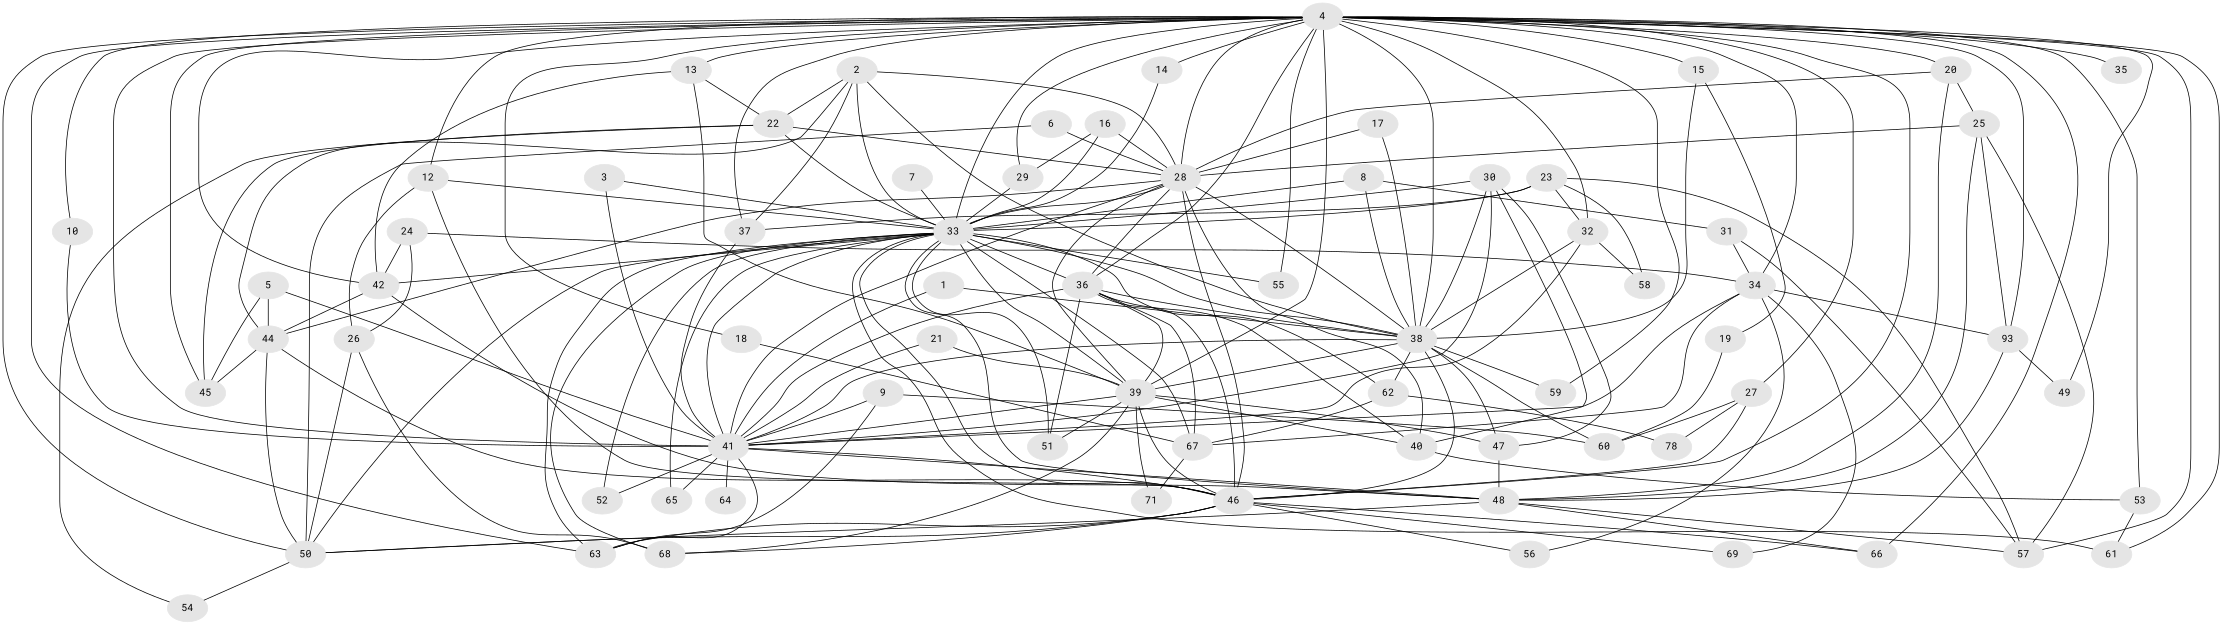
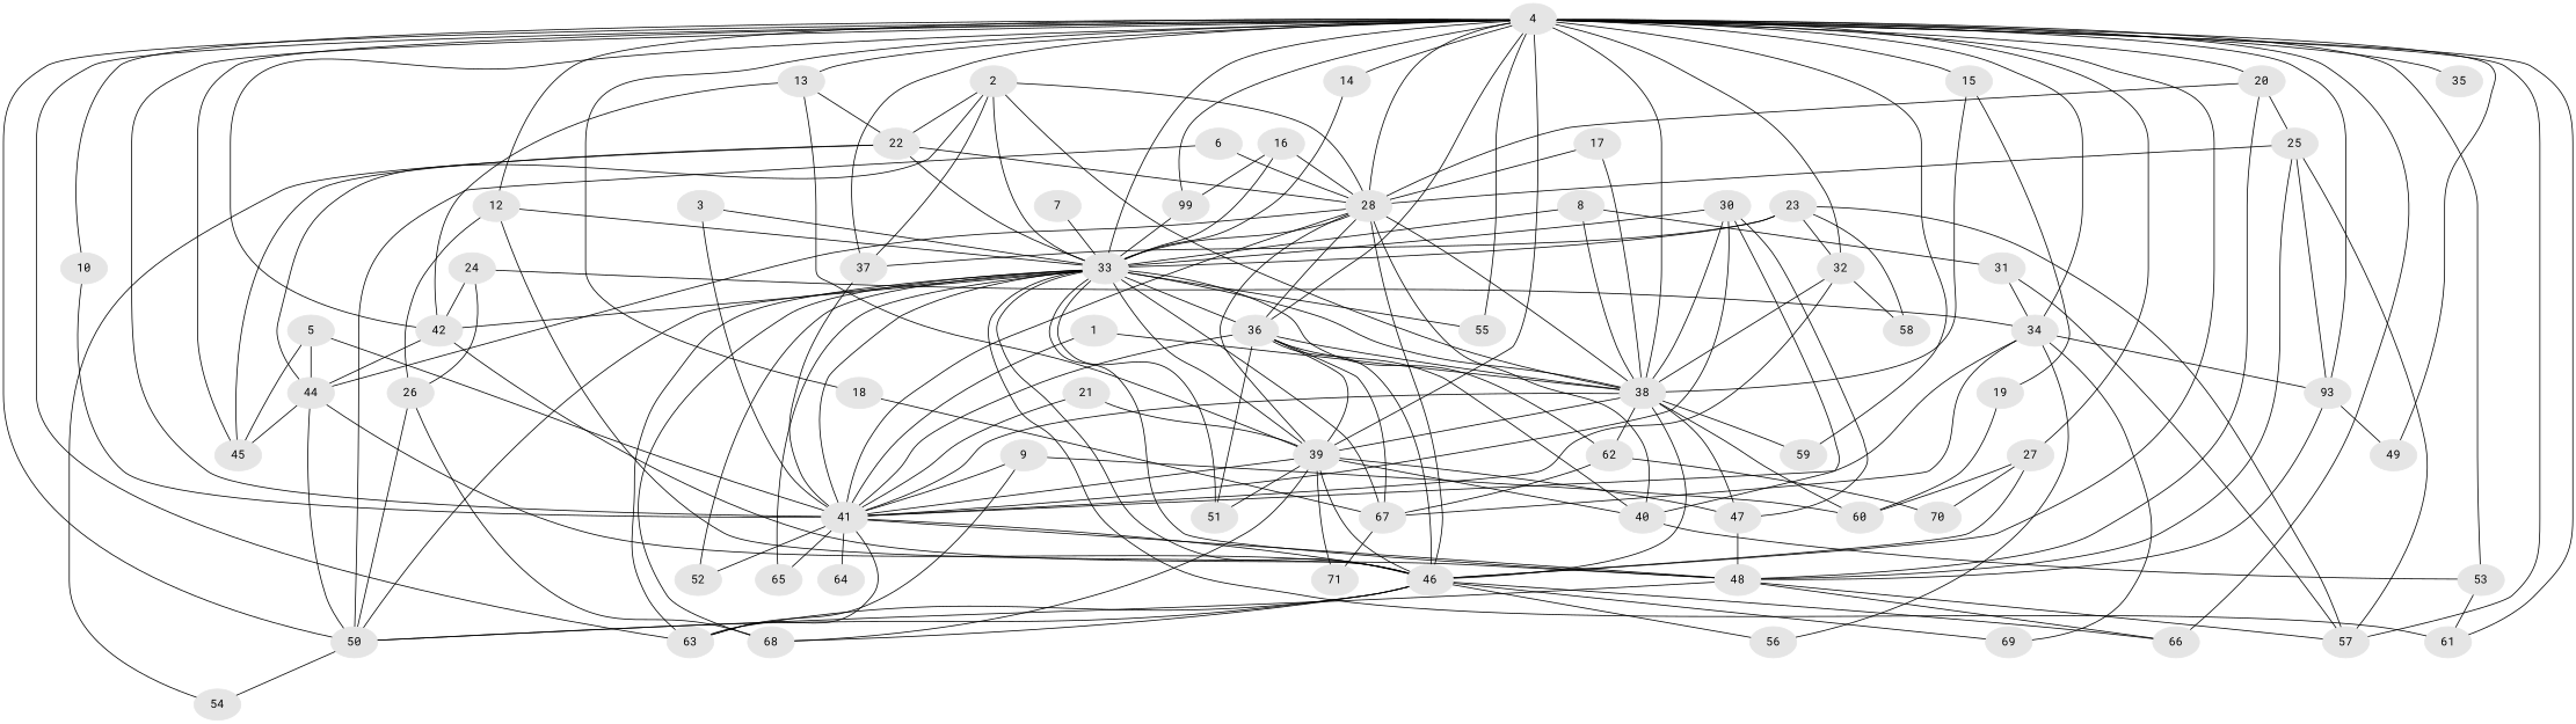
  graph {
    fontname="Roboto Mono"
    node [color=gray90 fontname="Roboto Mono" style=filled]
    edge [fontname="Roboto Mono" weight=1.0]
    1
    38
    41
    39
    46
    59
    60
    47
    62
    63
    48
    52
    65
    64
    2
    22
    28
    33
    37
    44
    45
    54
    36
    40
    42
    50
    55
    61
    67
    68
    51
    3
    4
    10
    12
    13
    14
    15
    18
    20
    27
-   29
+   29 [label=99]
    32
    34
    35
    n46 [label=93]
    49
    53
    57
    66
    26
    19
    25
-   70 [label=78]
+   70
    58
    56
    69
    71
    5
    6
    7
    8
    31
    9
    16
    17
    21
    23
    24
    30
    1 -- 38
    1 -- 41
    38 -- 41
    38 -- 39
    38 -- 46
    38 -- 59
    38 -- 60
    38 -- 47
    38 -- 62
    41 -- 46
    41 -- 63
    41 -- 48
    41 -- 52
    41 -- 65
    41 -- 64
    39 -- 41
    39 -- 46
    39 -- 47
    39 -- 40
    39 -- 68
    39 -- 51 [weight=2.0]
    39 -- 71
    46 -- 63
    46 -- 50
    46 -- 68
    46 -- 66
    46 -- 56
    46 -- 69
    47 -- 48
    62 -- 67
    62 -- 70
    48 -- 50
    48 -- 57
    48 -- 66
    2 -- 38
    2 -- 22
    2 -- 28
    2 -- 33
    2 -- 37
    2 -- 44
    22 -- 28
    22 -- 33
    22 -- 45
    22 -- 54
    28 -- 38
    28 -- 41
    28 -- 39
    28 -- 46
    28 -- 33 [weight=2.0]
    28 -- 44
    28 -- 36 [weight=2.0]
    28 -- 40
    33 -- 38 [weight=3.0]
    33 -- 41 [weight=2.0]
    33 -- 39 [weight=2.0]
    33 -- 46 [weight=3.0]
    33 -- 62 [weight=2.0]
    33 -- 63
    33 -- 48
    33 -- 52
    33 -- 65
    33 -- 36 [weight=2.0]
    33 -- 42
    33 -- 50
    33 -- 55
    33 -- 61 [weight=2.0]
    33 -- 67
    33 -- 68
    33 -- 51
    37 -- 41
    44 -- 46
    44 -- 45
    44 -- 50
    36 -- 38 [weight=2.0]
    36 -- 41
    36 -- 39
    36 -- 46
    36 -- 40
    36 -- 67
    36 -- 51
    40 -- 53
    42 -- 48 [weight=2.0]
    42 -- 44
    50 -- 54
    67 -- 71
    3 -- 41
    3 -- 33
    4 -- 38 [weight=3.0]
    4 -- 41 [weight=3.0]
    4 -- 39 [weight=5.0]
    4 -- 46 [weight=3.0]
    4 -- 59
    4 -- 63 [weight=2.0]
    4 -- 28 [weight=3.0]
    4 -- 33 [weight=5.0]
    4 -- 37 [weight=2.0]
    4 -- 45
    4 -- 36 [weight=2.0]
    4 -- 42
    4 -- 50
    4 -- 55 [weight=2.0]
    4 -- 61
    4 -- 10
    4 -- 12
    4 -- 13
    4 -- 14
    4 -- 15 [weight=2.0]
    4 -- 18
    4 -- 20
    4 -- 27 [weight=2.0]
    4 -- 29
    4 -- 32
    4 -- 34
    4 -- 35 [weight=2.0]
    4 -- n46 [weight=2.0]
    4 -- 49
    4 -- 53
    4 -- 57
    4 -- 66 [weight=2.0]
    10 -- 41
    12 -- 46
    12 -- 33
    12 -- 26
    13 -- 39
    13 -- 22
    13 -- 42
    14 -- 33
    15 -- 38
    15 -- 19
    18 -- 67
    20 -- 48
    20 -- 28
    20 -- 25
    27 -- 46 [weight=2.0]
    27 -- 60
    27 -- 70
    29 -- 33
    32 -- 38
    32 -- 41
    32 -- 58
    34 -- 41
    34 -- 67
    34 -- n46
    34 -- 56
    34 -- 69
    n46 -- 48
    n46 -- 49
    53 -- 61
    26 -- 50
    26 -- 68
    19 -- 60
    25 -- 48
    25 -- 28
    25 -- n46
    25 -- 57
    5 -- 41
    5 -- 44
    5 -- 45
    6 -- 28
    6 -- 50
    7 -- 33
    8 -- 38
    8 -- 33
    8 -- 31
    31 -- 34
    31 -- 57
    9 -- 41
    9 -- 60
    9 -- 63
    16 -- 28
    16 -- 33
    16 -- 29
    17 -- 38
    17 -- 28
    21 -- 41
    21 -- 39
    23 -- 33
    23 -- 37
    23 -- 32
    23 -- 57
    23 -- 58
    24 -- 42
    24 -- 34
    24 -- 26
    30 -- 38
    30 -- 41
    30 -- 47
    30 -- 33
    30 -- 40
  }
